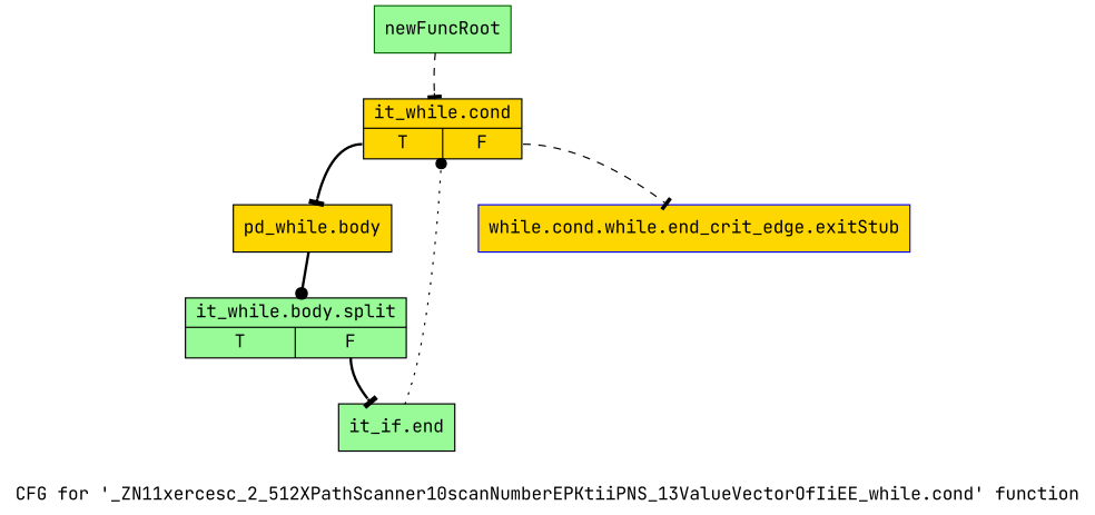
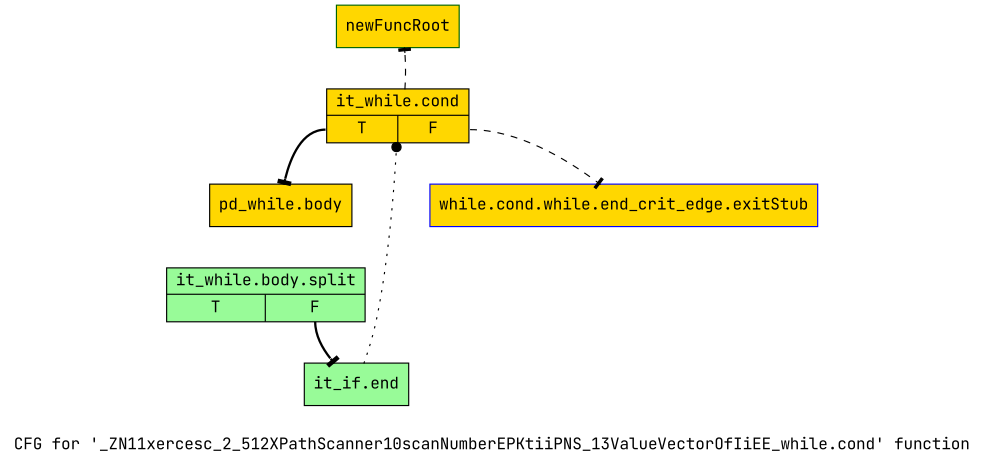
  digraph {
    fontname="JetBrains Mono"
    label="CFG for '_ZN11xercesc_2_512XPathScanner10scanNumberEPKtiiPNS_13ValueVectorOfIiEE_while.cond' function"
    node [color=black fillcolor=palegreen fontname="JetBrains Mono" shape=record style=filled]
    edge [arrowhead=tee fontname="JetBrains Mono" style=bold]
-   n1 [color=darkgreen label="{newFuncRoot}"]
+   n1 [color=darkgreen fillcolor=gold label="{newFuncRoot}"]
    n2 [fillcolor=gold label="{it_while.cond|{<s0>T|<s1>F}}"]
    n3 [color=blue fillcolor=gold label="{while.cond.while.end_crit_edge.exitStub}"]
    n4 [fillcolor=gold label="{pd_while.body}"]
    n5 [label="{it_while.body.split|{<s0>T|<s1>F}}"]
    n6 [label="{it_if.end}"]
-   n1 -> n2 [style=dashed]
+   n2 -> n1 [style=dashed]
    n2 -> n3 [style=dashed tailport=s1]
    n2 -> n4 [tailport=s0]
-   n4 -> n5 [arrowhead=dot]
    n5 -> n6 [tailport=s1]
    n6 -> n2 [arrowhead=dot style=dotted]
  }
